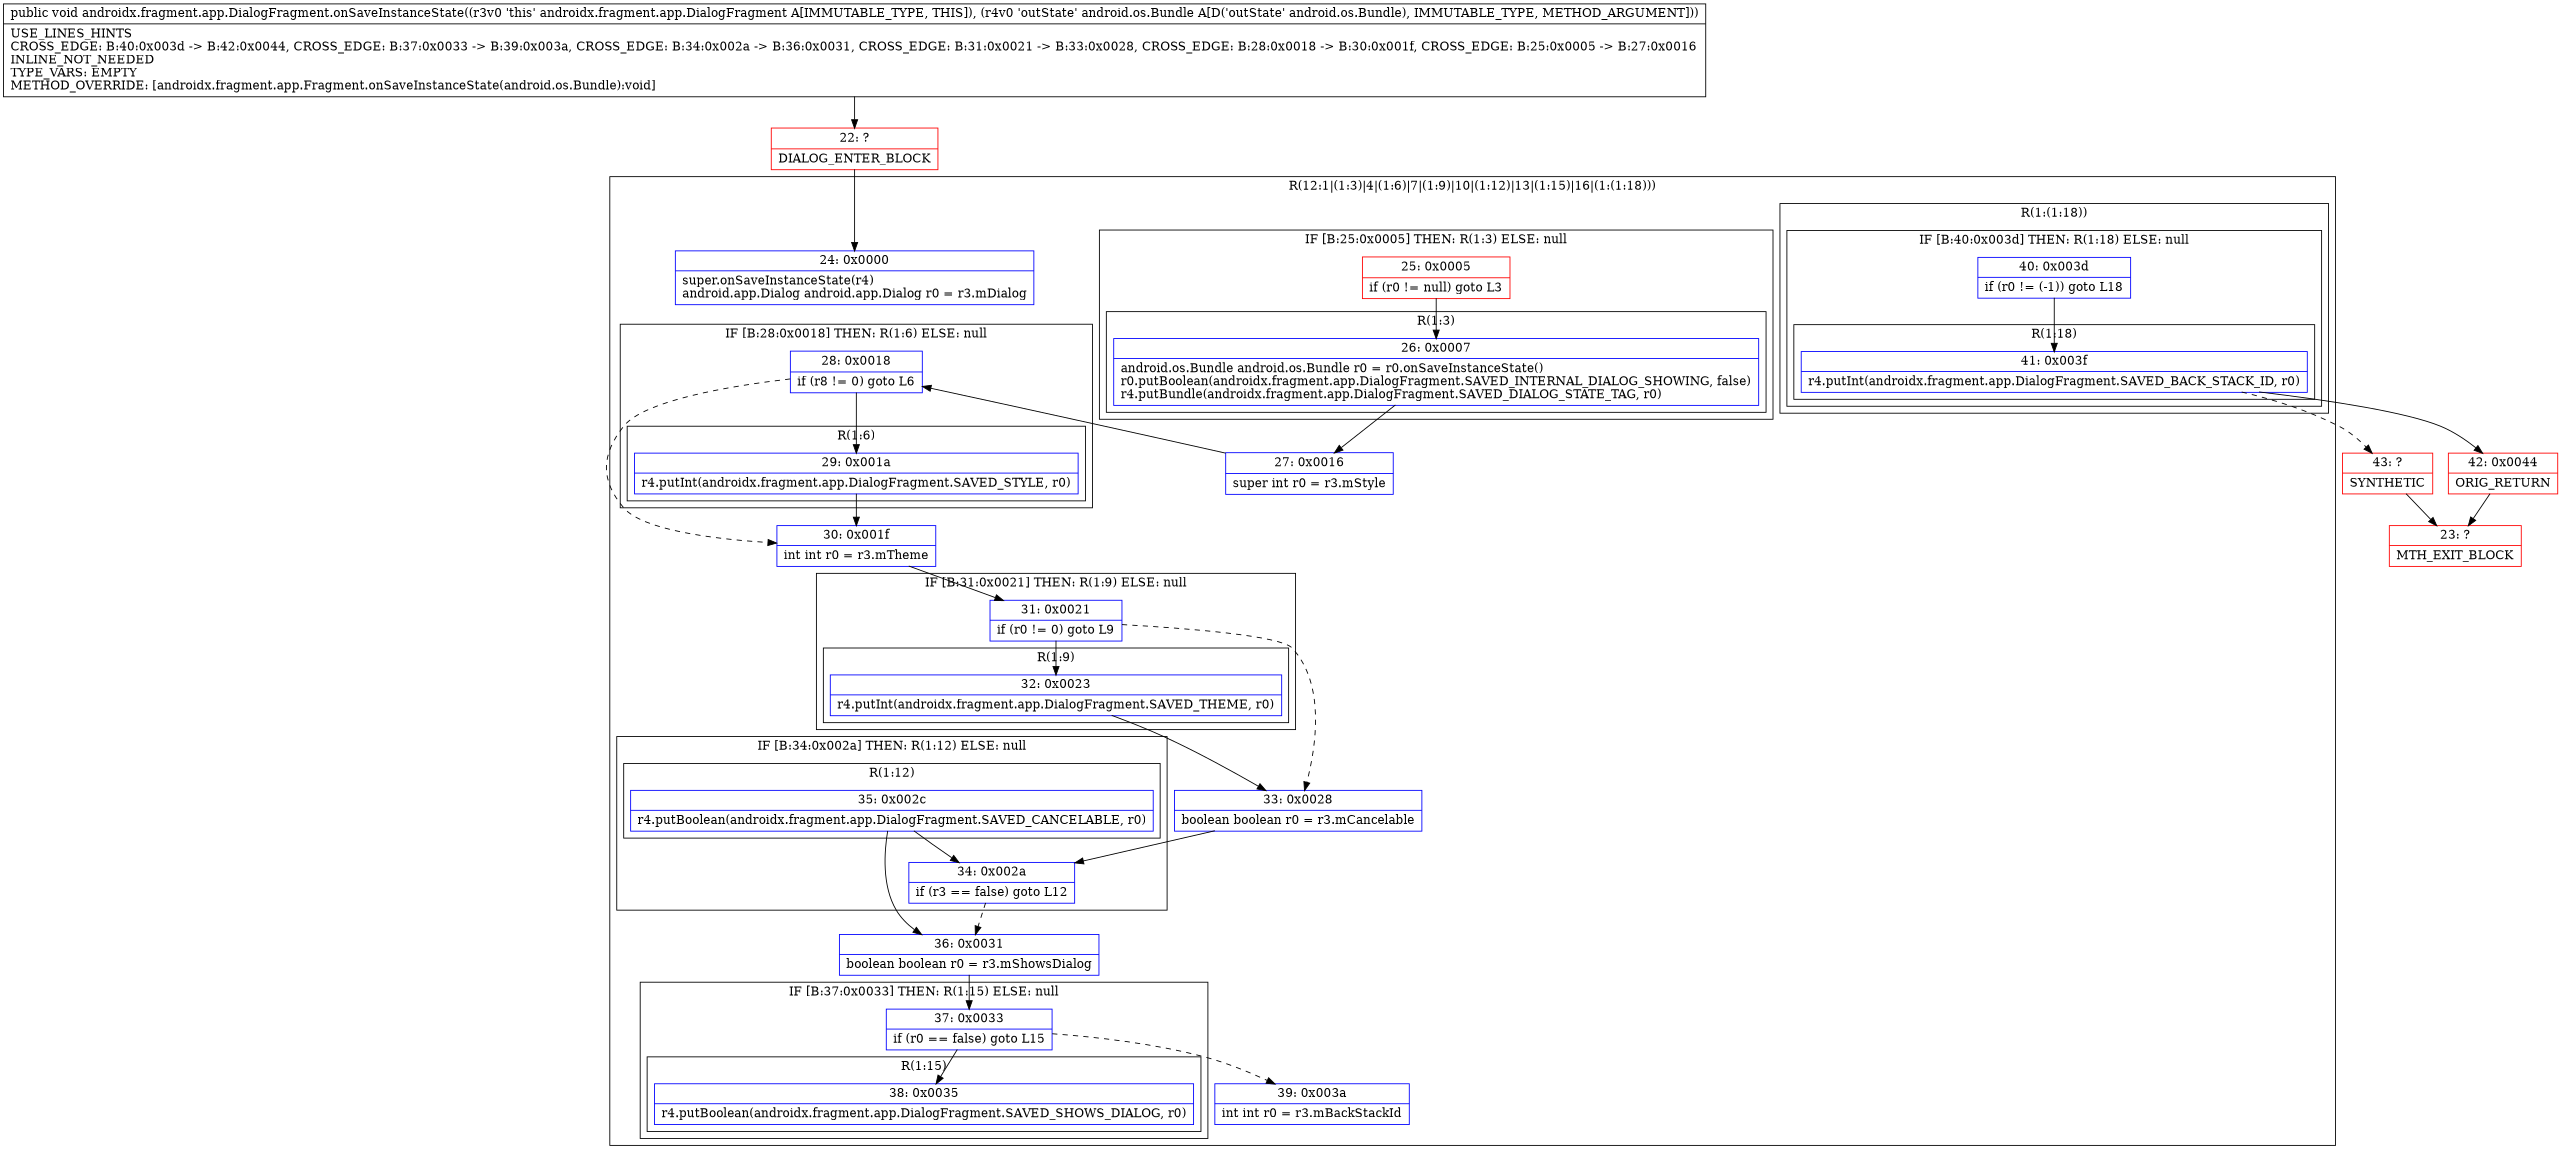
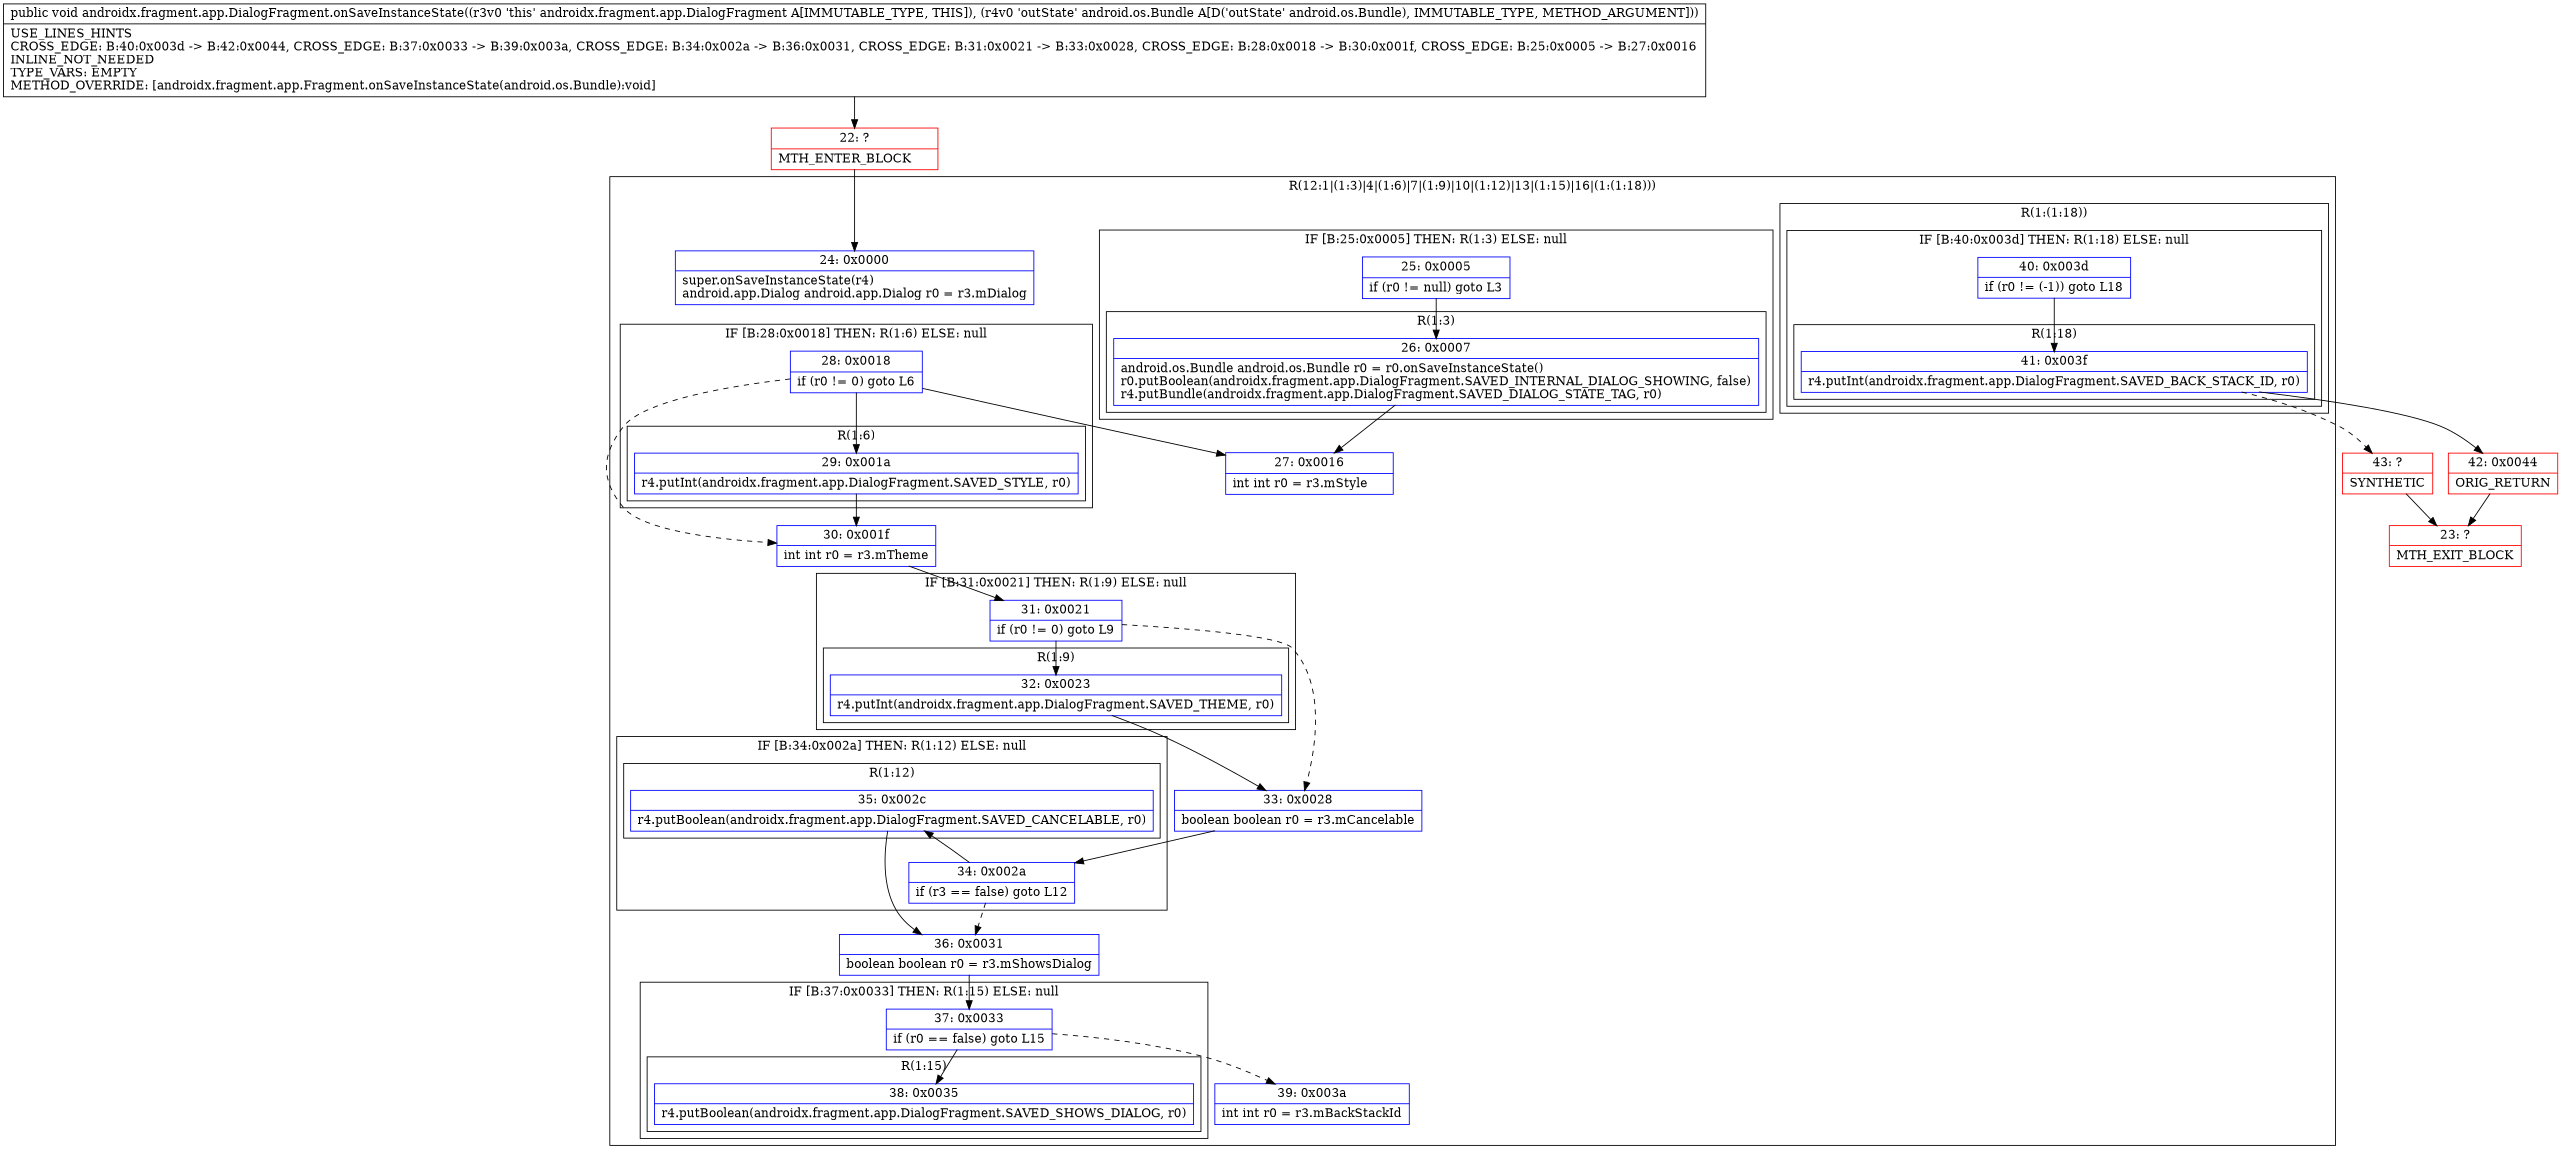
  digraph {
    node [color=blue shape=record]
    n1 [label="{26\:\ 0x0007|android.os.Bundle android.os.Bundle r0 = r0.onSaveInstanceState()\lr0.putBoolean(androidx.fragment.app.DialogFragment.SAVED_INTERNAL_DIALOG_SHOWING, false)\lr4.putBundle(androidx.fragment.app.DialogFragment.SAVED_DIALOG_STATE_TAG, r0)\l}"]
-   n2 [color=red label="{25\:\ 0x0005|if (r0 != null) goto L3\l}"]
+   n2 [label="{25\:\ 0x0005|if (r0 != null) goto L3\l}"]
    n3 [label="{29\:\ 0x001a|r4.putInt(androidx.fragment.app.DialogFragment.SAVED_STYLE, r0)\l}"]
-   n4 [label="{28\:\ 0x0018|if (r8 != 0) goto L6\l}"]
+   n4 [label="{28\:\ 0x0018|if (r0 != 0) goto L6\l}"]
    n5 [label="{32\:\ 0x0023|r4.putInt(androidx.fragment.app.DialogFragment.SAVED_THEME, r0)\l}"]
    n6 [label="{31\:\ 0x0021|if (r0 != 0) goto L9\l}"]
    n7 [label="{35\:\ 0x002c|r4.putBoolean(androidx.fragment.app.DialogFragment.SAVED_CANCELABLE, r0)\l}"]
    n8 [label="{34\:\ 0x002a|if (r3 == false) goto L12\l}"]
    n9 [label="{38\:\ 0x0035|r4.putBoolean(androidx.fragment.app.DialogFragment.SAVED_SHOWS_DIALOG, r0)\l}"]
    n10 [label="{37\:\ 0x0033|if (r0 == false) goto L15\l}"]
    n11 [label="{41\:\ 0x003f|r4.putInt(androidx.fragment.app.DialogFragment.SAVED_BACK_STACK_ID, r0)\l}"]
    n12 [label="{40\:\ 0x003d|if (r0 != (\-1)) goto L18\l}"]
    n13 [label="{24\:\ 0x0000|super.onSaveInstanceState(r4)\landroid.app.Dialog android.app.Dialog r0 = r3.mDialog\l}"]
-   n14 [label="{27\:\ 0x0016|super int r0 = r3.mStyle\l}"]
+   n14 [label="{27\:\ 0x0016|int int r0 = r3.mStyle\l}"]
    n15 [label="{30\:\ 0x001f|int int r0 = r3.mTheme\l}"]
    n16 [label="{33\:\ 0x0028|boolean boolean r0 = r3.mCancelable\l}"]
    n17 [label="{36\:\ 0x0031|boolean boolean r0 = r3.mShowsDialog\l}"]
    n18 [label="{39\:\ 0x003a|int int r0 = r3.mBackStackId\l}"]
    n19 [color=red label="{43\:\ ?|SYNTHETIC\l}"]
    n20 [color=red label="{42\:\ 0x0044|ORIG_RETURN\l}"]
    n21 [color=red label="{23\:\ ?|MTH_EXIT_BLOCK\l}"]
-   n22 [color=red label="{22\:\ ?|DIALOG_ENTER_BLOCK\l}"]
+   n22 [color=red label="{22\:\ ?|MTH_ENTER_BLOCK\l}"]
    n23 [label="{public void androidx.fragment.app.DialogFragment.onSaveInstanceState((r3v0 'this' androidx.fragment.app.DialogFragment A[IMMUTABLE_TYPE, THIS]), (r4v0 'outState' android.os.Bundle A[D('outState' android.os.Bundle), IMMUTABLE_TYPE, METHOD_ARGUMENT]))  | USE_LINES_HINTS\lCROSS_EDGE: B:40:0x003d \-\> B:42:0x0044, CROSS_EDGE: B:37:0x0033 \-\> B:39:0x003a, CROSS_EDGE: B:34:0x002a \-\> B:36:0x0031, CROSS_EDGE: B:31:0x0021 \-\> B:33:0x0028, CROSS_EDGE: B:28:0x0018 \-\> B:30:0x001f, CROSS_EDGE: B:25:0x0005 \-\> B:27:0x0016\lINLINE_NOT_NEEDED\lTYPE_VARS: EMPTY\lMETHOD_OVERRIDE: [androidx.fragment.app.Fragment.onSaveInstanceState(android.os.Bundle):void]\l}" color=""]
    subgraph cluster_1 {
      label="R(12:1|(1:3)|4|(1:6)|7|(1:9)|10|(1:12)|13|(1:15)|16|(1:(1:18)))"
      n13
      n14
      n15
      n16
      n17
      n18
      subgraph cluster_2 {
        label="IF [B:25:0x0005] THEN: R(1:3) ELSE: null"
        n2
        subgraph cluster_3 {
          label="R(1:3)"
          n1
        }
      }
      subgraph cluster_4 {
        label="IF [B:28:0x0018] THEN: R(1:6) ELSE: null"
        n4
        subgraph cluster_5 {
          label="R(1:6)"
          n3
        }
      }
      subgraph cluster_6 {
        label="IF [B:31:0x0021] THEN: R(1:9) ELSE: null"
        n6
        subgraph cluster_7 {
          label="R(1:9)"
          n5
        }
      }
      subgraph cluster_8 {
        label="IF [B:34:0x002a] THEN: R(1:12) ELSE: null"
        n8
        subgraph cluster_9 {
          label="R(1:12)"
          n7
        }
      }
      subgraph cluster_10 {
        label="IF [B:37:0x0033] THEN: R(1:15) ELSE: null"
        n10
        subgraph cluster_11 {
          label="R(1:15)"
          n9
        }
      }
      subgraph cluster_12 {
        label="R(1:(1:18))"
        subgraph cluster_13 {
          label="IF [B:40:0x003d] THEN: R(1:18) ELSE: null"
          n12
          subgraph cluster_14 {
            label="R(1:18)"
            n11
          }
        }
      }
    }
    n1 -> n14
    n2 -> n1
    n3 -> n15
    n4 -> n3
    n4 -> n15 [style=dashed]
    n5 -> n16
    n6 -> n5
    n6 -> n16 [style=dashed]
    n7 -> n17
-   n7 -> n8
+   n8 -> n7
    n8 -> n17 [style=dashed]
    n10 -> n9
    n10 -> n18 [style=dashed]
    n11 -> n19 [style=dashed]
    n11 -> n20
    n12 -> n11
-   n14 -> n4
+   n4 -> n14
    n15 -> n6
    n16 -> n8
    n17 -> n10
    n19 -> n21
    n20 -> n21
    n22 -> n13
    n23 -> n22
  }
